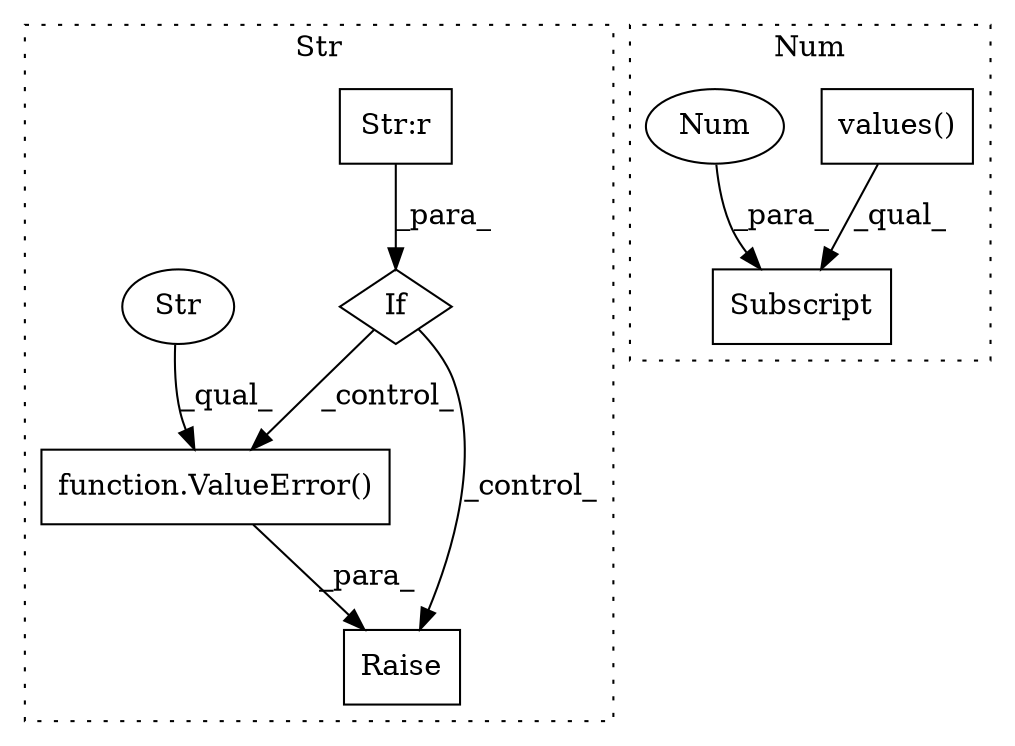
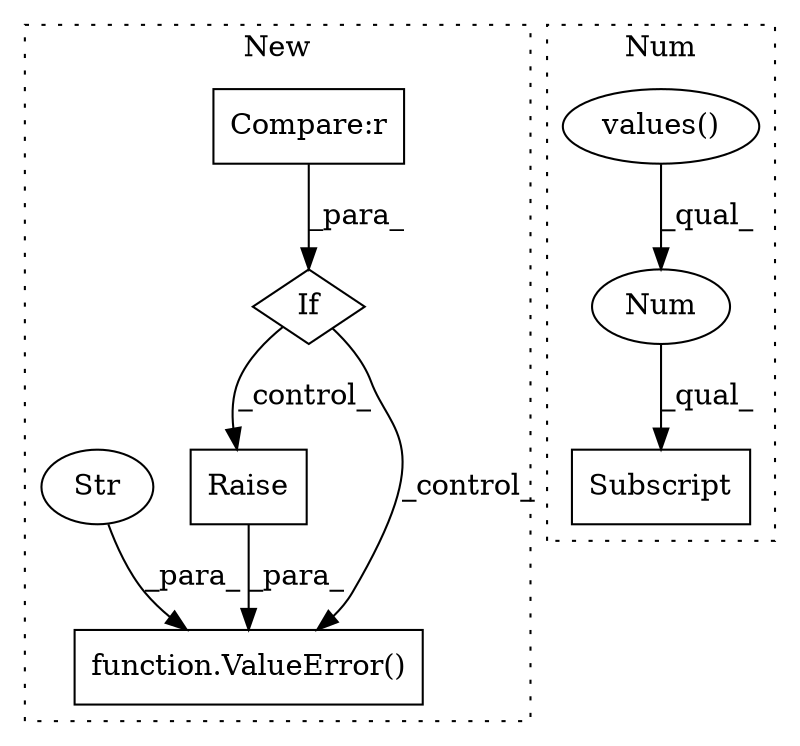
  digraph {
    node [a=75 shape=box]
    n1 [a=91 l=6 label=Raise s=6135]
    n2 [a=96 l=3 label=If s=5977 shape=diamond]
-   n3 [a=40 l=28 label="Str:r" s=6022]
+   n3 [a=40 l=28 label="Compare:r" s=6022]
    n4 [l="11,1" label="function.ValueError()" s="6141,6305"]
    n5 [a=66 l=153 label=Str s=6152 shape=ellipse]
-   n6 [l=21 label="values()" s=5873]
+   n6 [l=21 label="values()" s=5873 shape=ellipse]
    n7 [a=63 l="30,0" label=Subscript s="5868,0"]
    n8 [a=76 l=1 label=Num s=5896 shape=ellipse]
    subgraph cluster_1 {
-     label=Str
+     label=New
      style=dotted
      n1
      n2
      n3
      n4
      n5
    }
    subgraph cluster_2 {
      label=Num
      style=dotted
      n6
      n7
      n8
    }
    n2 -> n1 [label=_control_]
    n2 -> n4 [label=_control_]
    n3 -> n2 [label=_para_]
-   n4 -> n1 [label=_para_]
-   n5 -> n4 [label=_qual_]
-   n6 -> n7 [label=_qual_]
-   n8 -> n7 [label=_para_]
+   n1 -> n4 [label=_para_]
+   n5 -> n4 [label=_para_]
+   n6 -> n8 [label=_qual_]
+   n8 -> n7 [label=_qual_]
  }
